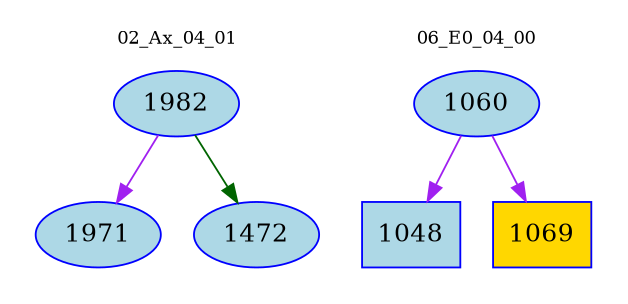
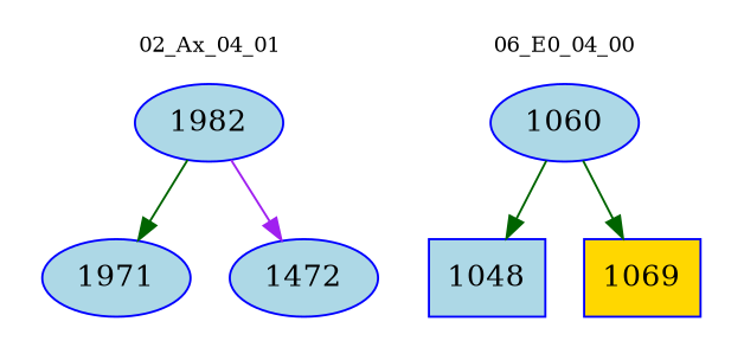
  digraph {
    node [color=blue fillcolor=lightblue shape=ellipse style=filled]
    edge [color=purple]
    n1 [label=1982]
    n2 [label=1971]
    n3 [label=1472]
    n4 [label=1060]
    n5 [label=1048 shape=box]
    n6 [fillcolor=gold label=1069 shape=box]
    subgraph cluster_1 {
      color=white
      fontsize=10
      label="02_Ax_04_01"
      n1
      n2
      n3
    }
    subgraph cluster_2 {
      color=white
      fontsize=10
      label="06_E0_04_00"
      n4
      n5
      n6
    }
-   n1 -> n2
-   n1 -> n3 [color=darkgreen]
-   n4 -> n5
-   n4 -> n6
+   n1 -> n2 [color=darkgreen]
+   n1 -> n3
+   n4 -> n5 [color=darkgreen]
+   n4 -> n6 [color=darkgreen]
  }
